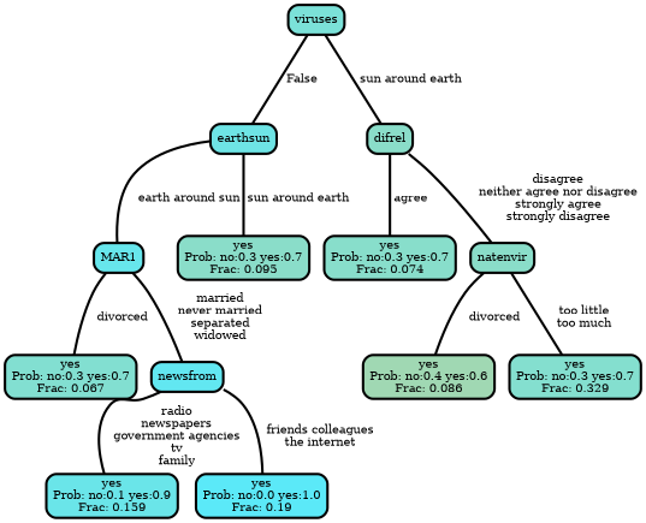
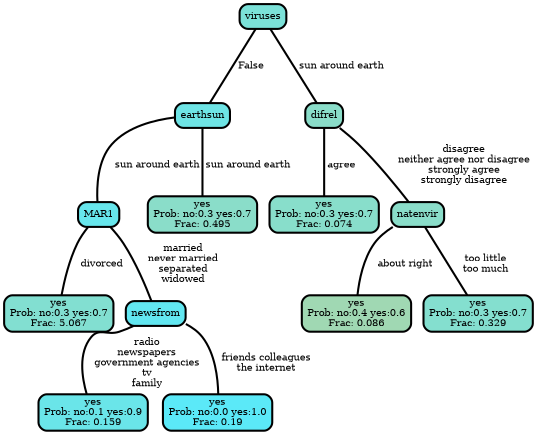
  graph {
    fontname="DejaVu Serif"
    ranksep="0 equally"
    splines=straight
    node [color=black fillcolor="#8addc9" fontcolor=black fontname="DejaVu Serif" penwidth=3 shape=box style="filled, rounded"]
    edge [color=black fontname="DejaVu Serif" penwidth=3]
-   n1 [fillcolor="#82dfd1" label="yes\nProb: no:0.3 yes:0.7\nFrac: 0.067"]
+   n1 [fillcolor="#82dfd1" label="yes\nProb: no:0.3 yes:0.7\nFrac: 5.067"]
    n2 [fillcolor="#67e6ec" label=MAR1]
    n3 [fillcolor="#62e7f1" label=newsfrom]
    n4 [fillcolor="#6ae5e9" label="yes\nProb: no:0.1 yes:0.9\nFrac: 0.159"]
    n5 [fillcolor="#5be9f8" label="yes\nProb: no:0.0 yes:1.0\nFrac: 0.19"]
    n6 [fillcolor="#6ee4e5" label=earthsun]
-   n7 [label="yes\nProb: no:0.3 yes:0.7\nFrac: 0.095"]
+   n7 [label="yes\nProb: no:0.3 yes:0.7\nFrac: 0.495"]
    n8 [fillcolor="#7be1d8" label=viruses]
    n9 [label=difrel]
    n10 [fillcolor="#88decb" label="yes\nProb: no:0.3 yes:0.7\nFrac: 0.074"]
    n11 [label=natenvir]
    n12 [fillcolor="#a0d8b3" label="yes\nProb: no:0.4 yes:0.6\nFrac: 0.086"]
    n13 [fillcolor="#84dfcf" label="yes\nProb: no:0.3 yes:0.7\nFrac: 0.329"]
    subgraph sub_1 {
      rank=same
    }
    n2 -- n1 [label=" divorced"]
    n2 -- n3 [label=" married\n never married\n separated\n widowed"]
    n3 -- n4 [label=" radio\n newspapers\n government agencies\n tv\n family"]
    n3 -- n5 [label=" friends colleagues\n the internet"]
-   n6 -- n2 [label=" earth around sun"]
+   n6 -- n2 [label=" sun around earth"]
    n6 -- n7 [label=" sun around earth"]
    n8 -- n6 [label=" False"]
    n8 -- n9 [label=" sun around earth"]
    n9 -- n10 [label=" agree"]
    n9 -- n11 [label=" disagree\n neither agree nor disagree\n strongly agree\n strongly disagree"]
-   n11 -- n12 [label=" divorced"]
+   n11 -- n12 [label=" about right"]
    n11 -- n13 [label=" too little\n too much"]
  }
